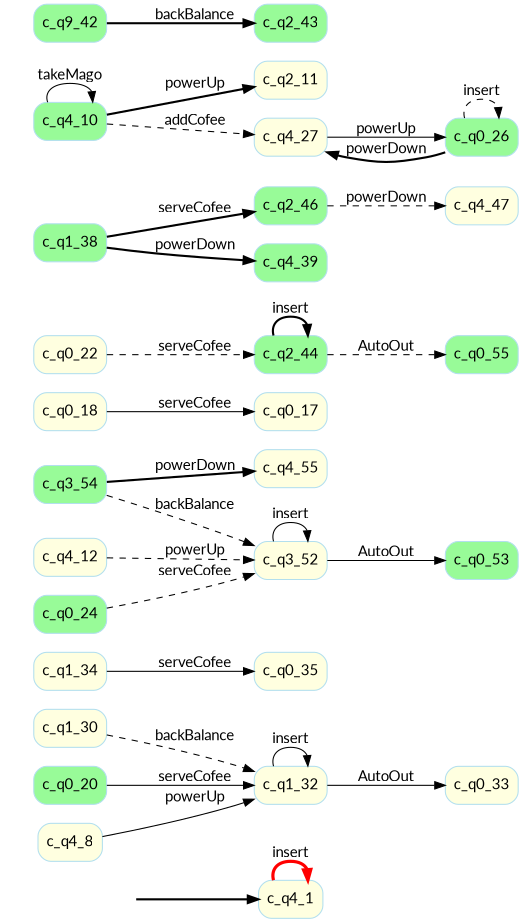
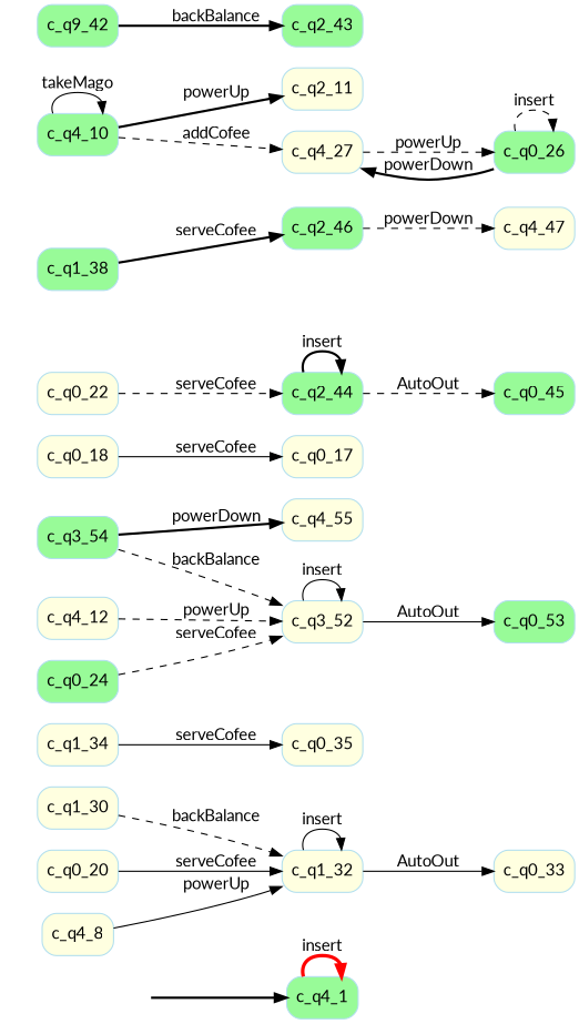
  digraph {
    fontname=Lato
    rankdir=LR
    node [fontname=Lato style="rounded, filled,filled" color=lightblue2 fillcolor=lightyellow shape=box]
    edge [fontname=Lato style=solid]
    start_c_q4_1 [style=invisible color="" fillcolor="" shape=""]
-   n2 [label=c_q4_1]
+   n2 [fillcolor=palegreen label=c_q4_1]
    n3 [label=c_q1_32]
    n4 [label=c_q0_33]
    n5 [label=c_q0_35]
    n6 [fillcolor=palegreen label=c_q3_54]
    n7 [label=c_q4_55]
    n8 [label=c_q3_52]
    n9 [fillcolor=palegreen label=c_q0_53]
    n10 [label=c_q0_17]
    n11 [label=c_q4_12]
-   n12 [fillcolor=palegreen label=c_q0_55]
+   n12 [fillcolor=palegreen label=c_q0_45]
    n13 [fillcolor=palegreen label=c_q0_24]
    n14 [label=c_q1_30]
    n15 [fillcolor=palegreen label=c_q2_46]
    n16 [label=c_q4_47]
    n17 [label=c_q0_18]
-   n18 [fillcolor=palegreen label=c_q0_20]
+   n18 [label=c_q0_20]
    n19 [fillcolor=palegreen label=c_q1_38]
-   n20 [fillcolor=palegreen label=c_q4_39]
    n21 [fillcolor=palegreen label=c_q4_10]
    n22 [label=c_q2_11]
    n23 [label=c_q4_27]
    n24 [fillcolor=palegreen label=c_q0_26]
    n25 [label=c_q1_34]
    n26 [label=c_q0_22]
    n27 [fillcolor=palegreen label=c_q2_44]
    n28 [fillcolor=palegreen label=c_q2_43]
    n29 [fillcolor=palegreen label=c_q9_42]
    n30 [label=c_q4_8]
    start_c_q4_1 -> n2 [style=bold]
    n2 -> n2 [color=red label=insert penwidth=3]
    n3 -> n3 [label=insert]
    n3 -> n4 [label=AutoOut]
    n6 -> n7 [label=powerDown style=bold]
    n6 -> n8 [label=backBalance style=dashed]
    n8 -> n8 [label=insert]
    n8 -> n9 [label=AutoOut]
    n11 -> n8 [label=powerUp style=dashed]
    n13 -> n8 [label=serveCofee style=dashed]
    n14 -> n3 [label=backBalance style=dashed]
    n15 -> n16 [label=powerDown style=dashed]
    n17 -> n10 [label=serveCofee]
    n18 -> n3 [label=serveCofee]
    n19 -> n15 [label=serveCofee style=bold]
-   n19 -> n20 [label=powerDown style=bold]
    n21 -> n21 [label=takeMago]
    n21 -> n22 [label=powerUp style=bold]
    n21 -> n23 [label=addCofee style=dashed]
-   n23 -> n24 [label=powerUp]
+   n23 -> n24 [label=powerUp style=dashed]
    n24 -> n23 [label=powerDown style=bold]
    n24 -> n24 [label=insert style=dashed]
    n25 -> n5 [label=serveCofee]
    n26 -> n27 [label=serveCofee style=dashed]
    n27 -> n12 [label=AutoOut style=dashed]
    n27 -> n27 [label=insert style=bold]
    n29 -> n28 [label=backBalance style=bold]
    n30 -> n3 [label=powerUp]
  }
